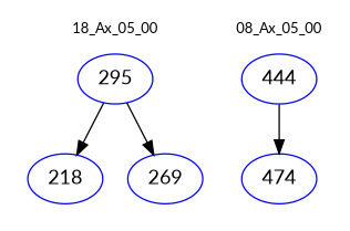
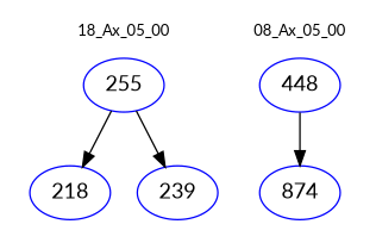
  digraph {
    fontname=Lato
    node [color=blue fontname=Lato]
    edge [color=black fontname=Lato]
-   n1 [label=295]
+   n1 [label=255]
    n2 [label=218]
-   n3 [label=269]
-   n4 [label=444]
-   n5 [label=474]
+   n3 [label=239]
+   n4 [label=448]
+   n5 [label=874]
    subgraph cluster_1 {
      color=white
      fontsize=10
      label="18_Ax_05_00"
      n1
      n2
      n3
    }
    subgraph cluster_2 {
      color=white
      fontsize=10
      label="08_Ax_05_00"
      n4
      n5
    }
    n1 -> n2
    n1 -> n3
    n4 -> n5
  }
